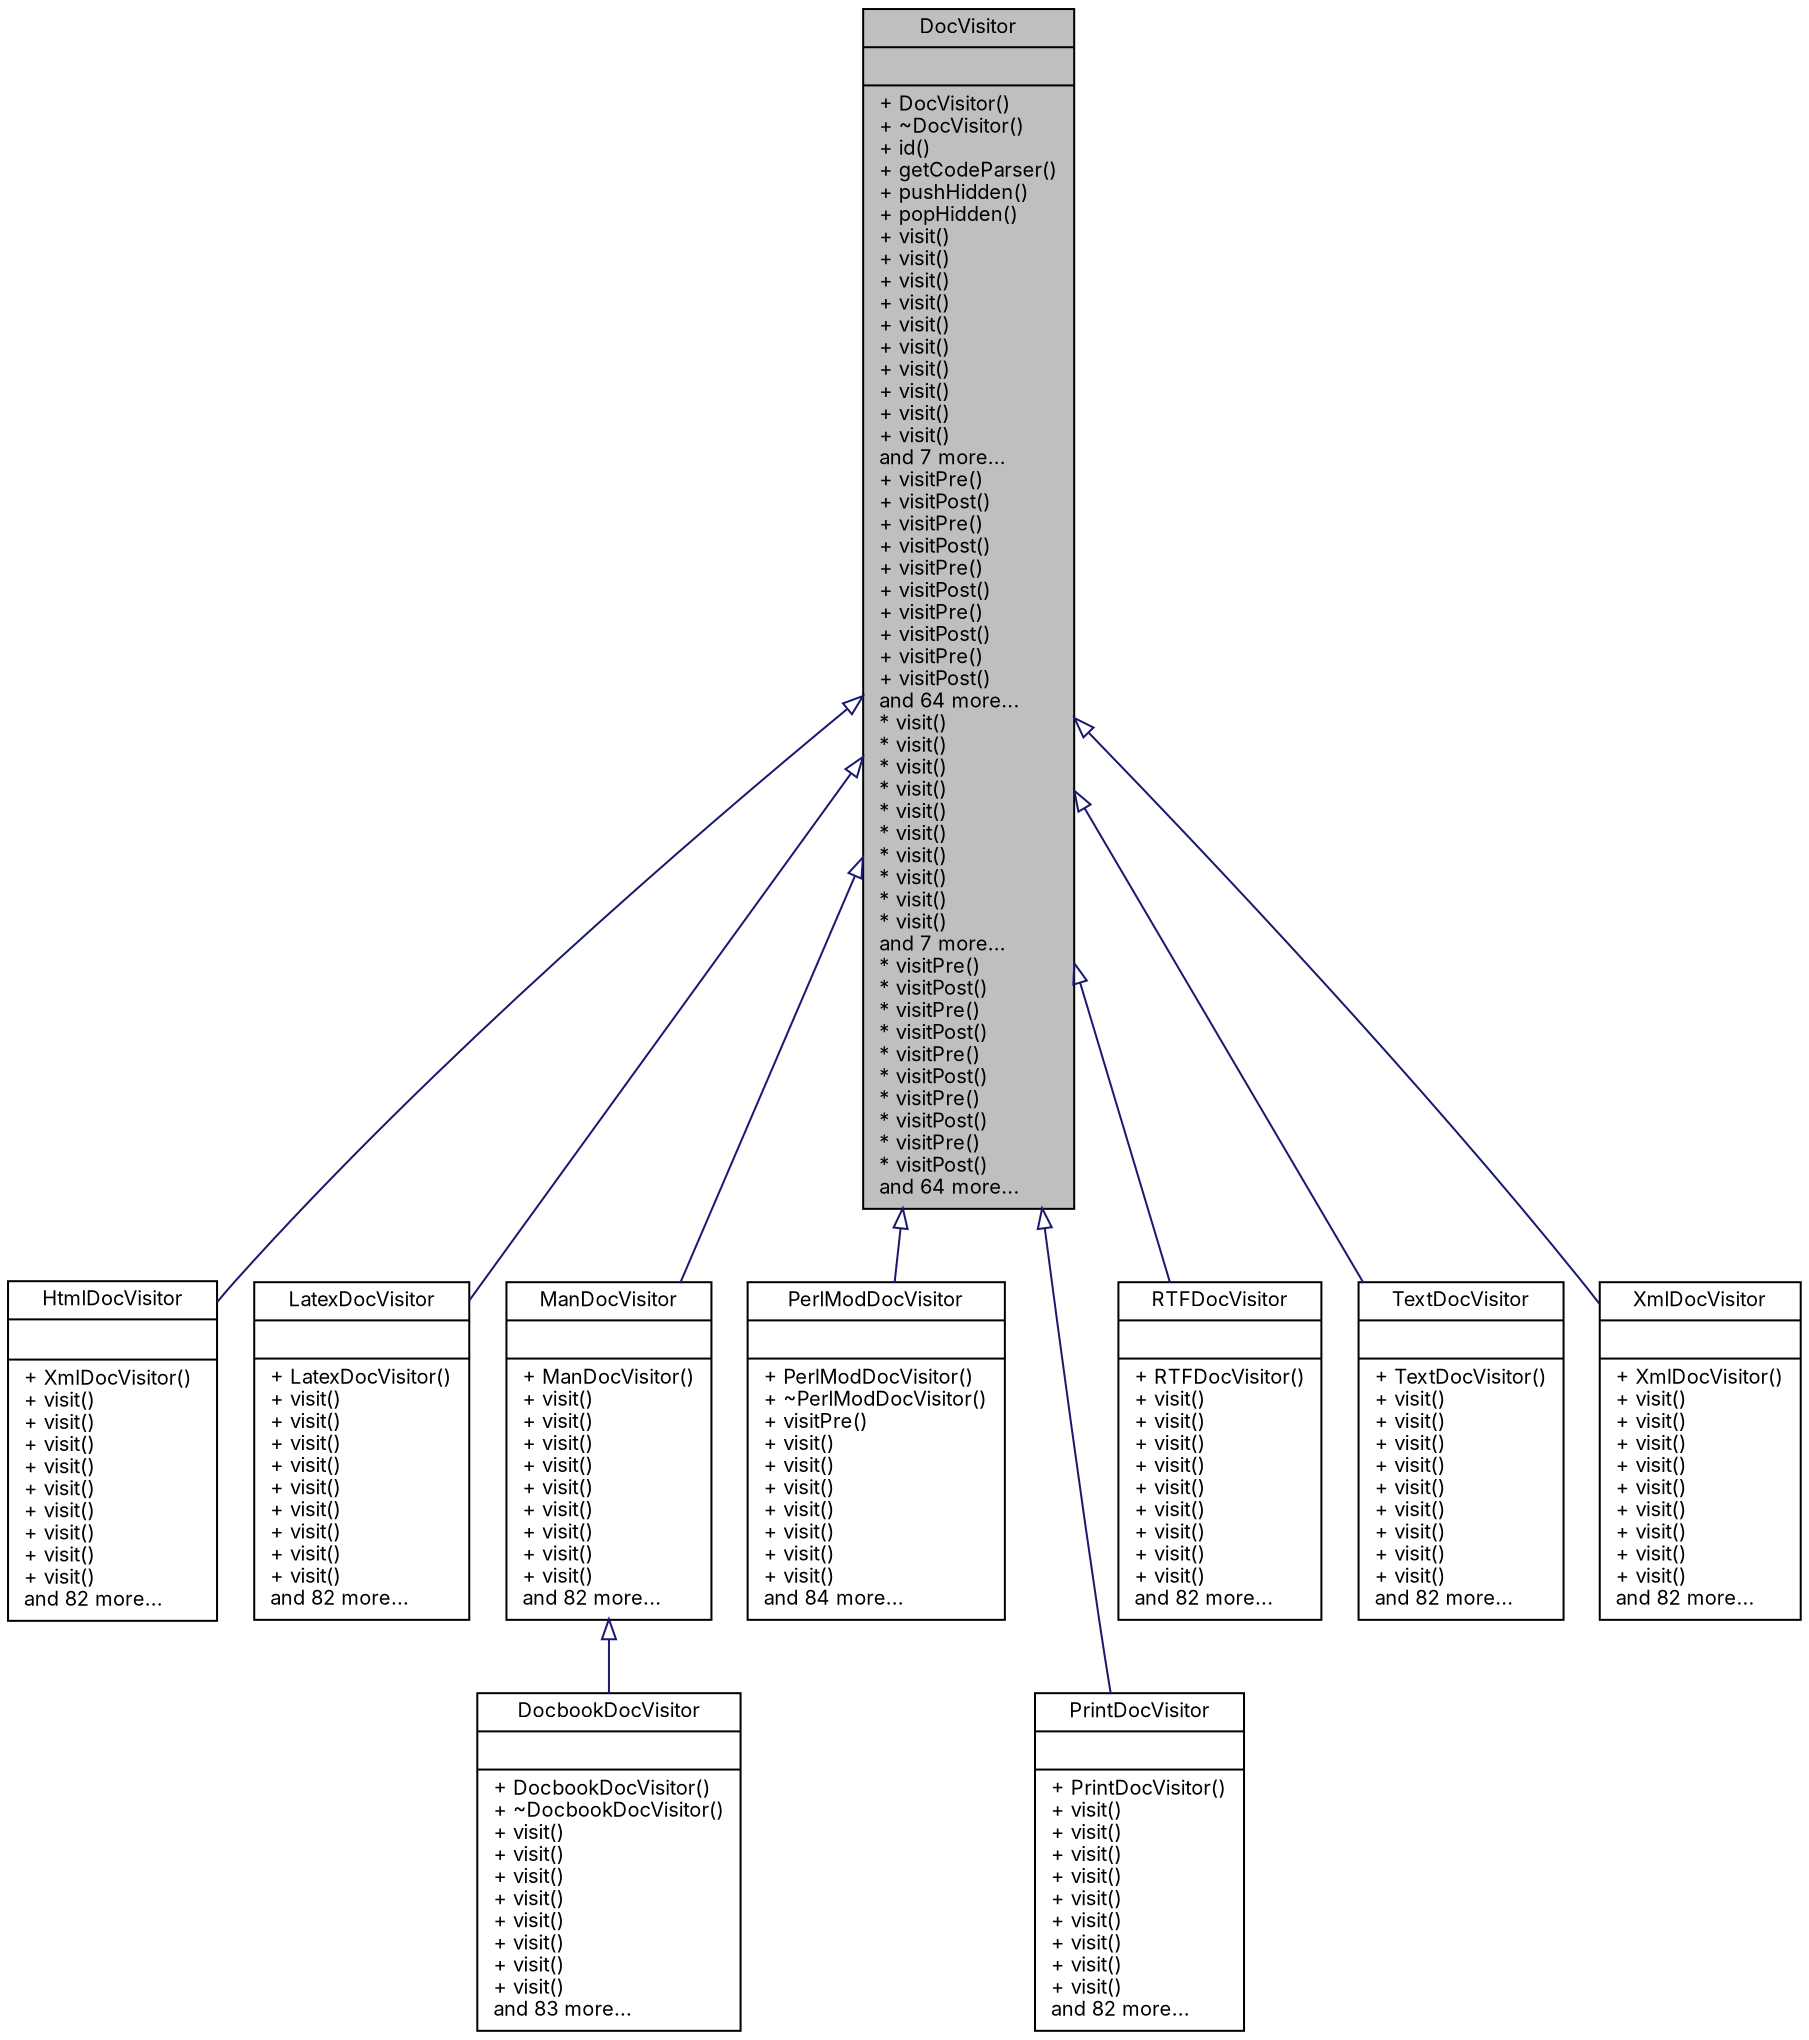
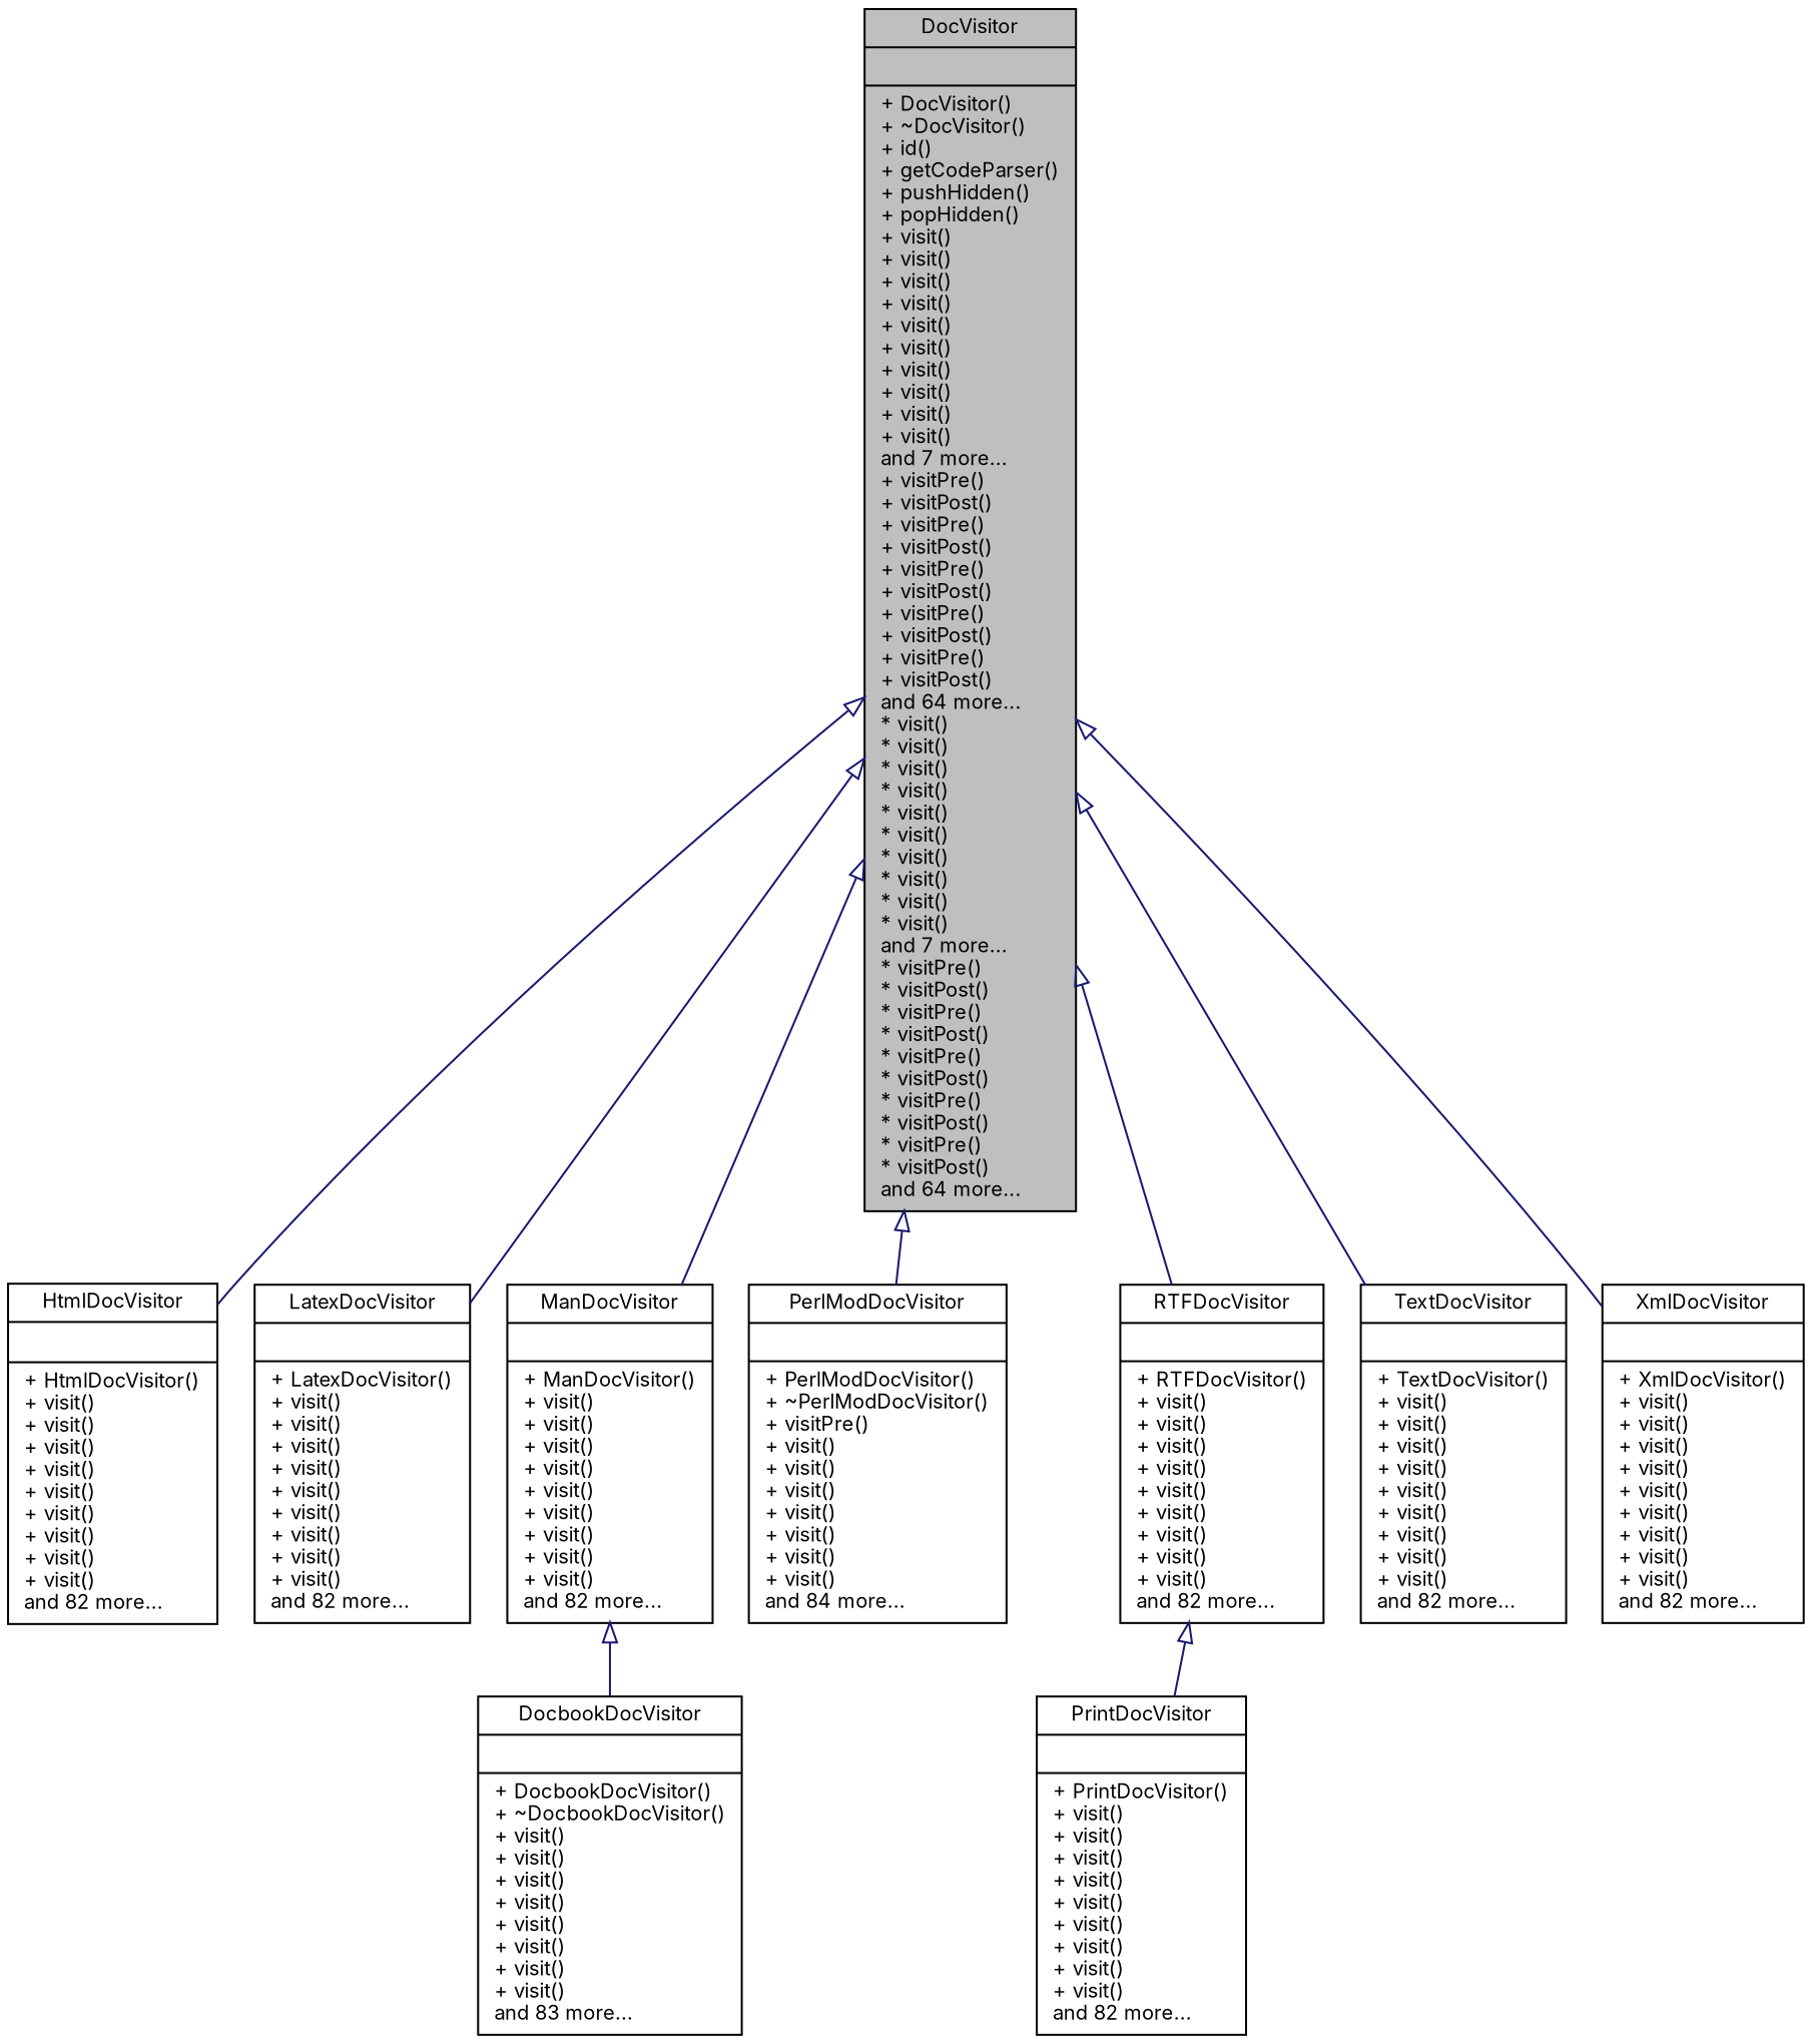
  digraph {
    fontname=Inter
    node [color=black fillcolor=white fontname=Inter fontsize=10 shape=record style=filled]
    edge [arrowtail=onormal color=midnightblue dir=back fontname=Inter fontsize=10 labelfontname=Helvetica labelfontsize=10 style=solid]
    n1 [fillcolor=grey75 fontcolor=black height=0.2 label="{DocVisitor\n||+ DocVisitor()\l+ ~DocVisitor()\l+ id()\l+ getCodeParser()\l+ pushHidden()\l+ popHidden()\l+ visit()\l+ visit()\l+ visit()\l+ visit()\l+ visit()\l+ visit()\l+ visit()\l+ visit()\l+ visit()\l+ visit()\land 7 more...\l+ visitPre()\l+ visitPost()\l+ visitPre()\l+ visitPost()\l+ visitPre()\l+ visitPost()\l+ visitPre()\l+ visitPost()\l+ visitPre()\l+ visitPost()\land 64 more...\l* visit()\l* visit()\l* visit()\l* visit()\l* visit()\l* visit()\l* visit()\l* visit()\l* visit()\l* visit()\land 7 more...\l* visitPre()\l* visitPost()\l* visitPre()\l* visitPost()\l* visitPre()\l* visitPost()\l* visitPre()\l* visitPost()\l* visitPre()\l* visitPost()\land 64 more...\l}" width=0.4]
-   n2 [height=0.2 label="{HtmlDocVisitor\n||+ XmlDocVisitor()\l+ visit()\l+ visit()\l+ visit()\l+ visit()\l+ visit()\l+ visit()\l+ visit()\l+ visit()\l+ visit()\land 82 more...\l}" width=0.4]
+   n2 [height=0.2 label="{HtmlDocVisitor\n||+ HtmlDocVisitor()\l+ visit()\l+ visit()\l+ visit()\l+ visit()\l+ visit()\l+ visit()\l+ visit()\l+ visit()\l+ visit()\land 82 more...\l}" width=0.4]
    n3 [height=0.2 label="{LatexDocVisitor\n||+ LatexDocVisitor()\l+ visit()\l+ visit()\l+ visit()\l+ visit()\l+ visit()\l+ visit()\l+ visit()\l+ visit()\l+ visit()\land 82 more...\l}" width=0.4]
    n4 [height=0.2 label="{ManDocVisitor\n||+ ManDocVisitor()\l+ visit()\l+ visit()\l+ visit()\l+ visit()\l+ visit()\l+ visit()\l+ visit()\l+ visit()\l+ visit()\land 82 more...\l}" width=0.4]
    n5 [height=0.2 label="{PerlModDocVisitor\n||+ PerlModDocVisitor()\l+ ~PerlModDocVisitor()\l+ visitPre()\l+ visit()\l+ visit()\l+ visit()\l+ visit()\l+ visit()\l+ visit()\l+ visit()\land 84 more...\l}" width=0.4]
    n6 [height=0.2 label="{PrintDocVisitor\n||+ PrintDocVisitor()\l+ visit()\l+ visit()\l+ visit()\l+ visit()\l+ visit()\l+ visit()\l+ visit()\l+ visit()\l+ visit()\land 82 more...\l}" width=0.4]
    n7 [height=0.2 label="{RTFDocVisitor\n||+ RTFDocVisitor()\l+ visit()\l+ visit()\l+ visit()\l+ visit()\l+ visit()\l+ visit()\l+ visit()\l+ visit()\l+ visit()\land 82 more...\l}" width=0.4]
    n8 [height=0.2 label="{TextDocVisitor\n||+ TextDocVisitor()\l+ visit()\l+ visit()\l+ visit()\l+ visit()\l+ visit()\l+ visit()\l+ visit()\l+ visit()\l+ visit()\land 82 more...\l}" width=0.4]
    n9 [height=0.2 label="{XmlDocVisitor\n||+ XmlDocVisitor()\l+ visit()\l+ visit()\l+ visit()\l+ visit()\l+ visit()\l+ visit()\l+ visit()\l+ visit()\l+ visit()\land 82 more...\l}" width=0.4]
    n10 [height=0.2 label="{DocbookDocVisitor\n||+ DocbookDocVisitor()\l+ ~DocbookDocVisitor()\l+ visit()\l+ visit()\l+ visit()\l+ visit()\l+ visit()\l+ visit()\l+ visit()\l+ visit()\land 83 more...\l}" width=0.4]
    n1 -> n2
    n1 -> n3
    n1 -> n4
    n1 -> n5
-   n1 -> n6
+   n7 -> n6
    n1 -> n7
    n1 -> n8
    n1 -> n9
    n4 -> n10
  }
